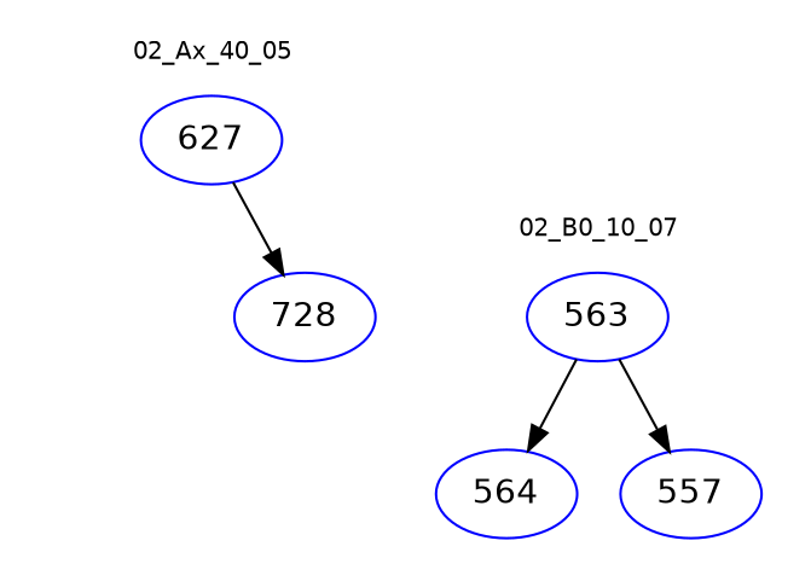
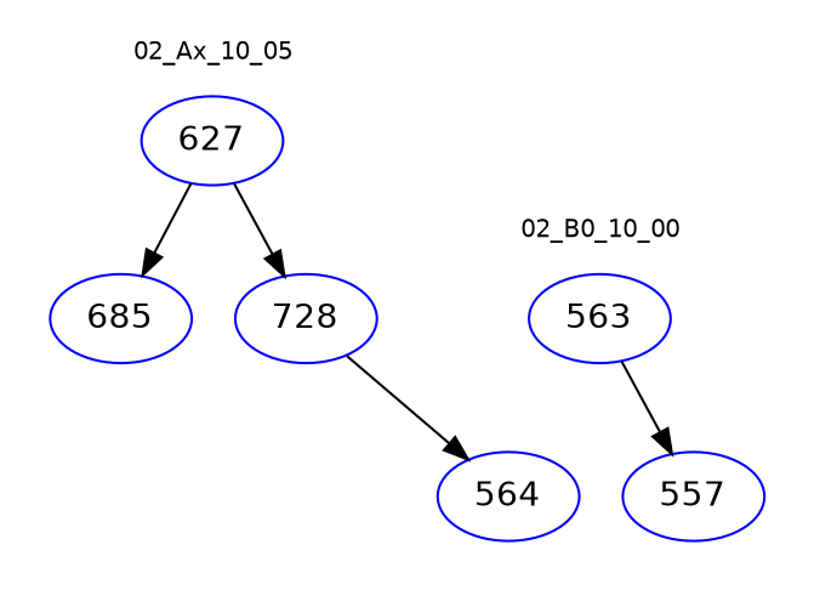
  digraph {
    fontname="DejaVu Sans"
    node [color=blue fontname="DejaVu Sans"]
    edge [color=black fontname="DejaVu Sans"]
    n1 [label=627]
+   n2 [label=685]
    n3 [label=728]
    n4 [label=563]
    n5 [label=557]
    n6 [label=564]
    subgraph cluster_1 {
      color=white
      fontsize=10
-     label="02_Ax_40_05"
+     label="02_Ax_10_05"
      n1
+     n2
      n3
    }
    subgraph cluster_2 {
      color=white
      fontsize=10
-     label="02_B0_10_07"
+     label="02_B0_10_00"
      n4
      n5
      n6
    }
+   n1 -> n2
    n1 -> n3
    n4 -> n5
-   n4 -> n6
+   n3 -> n6
  }
